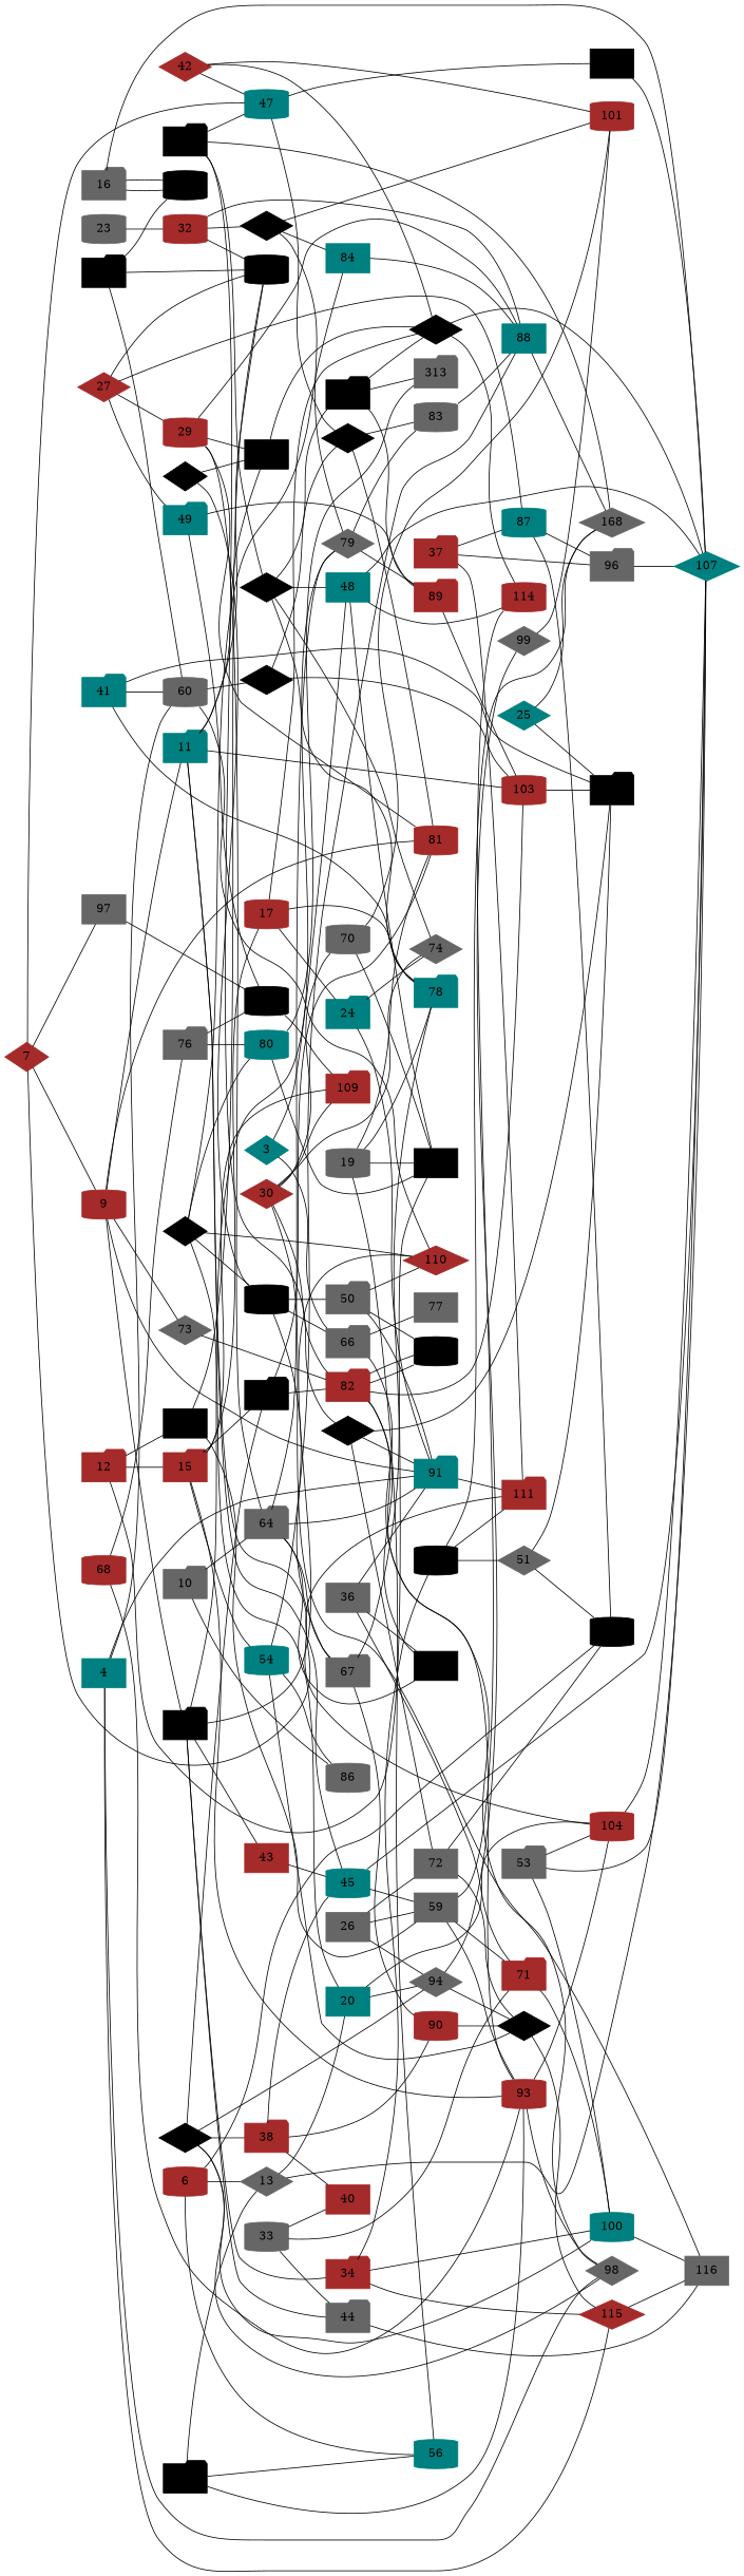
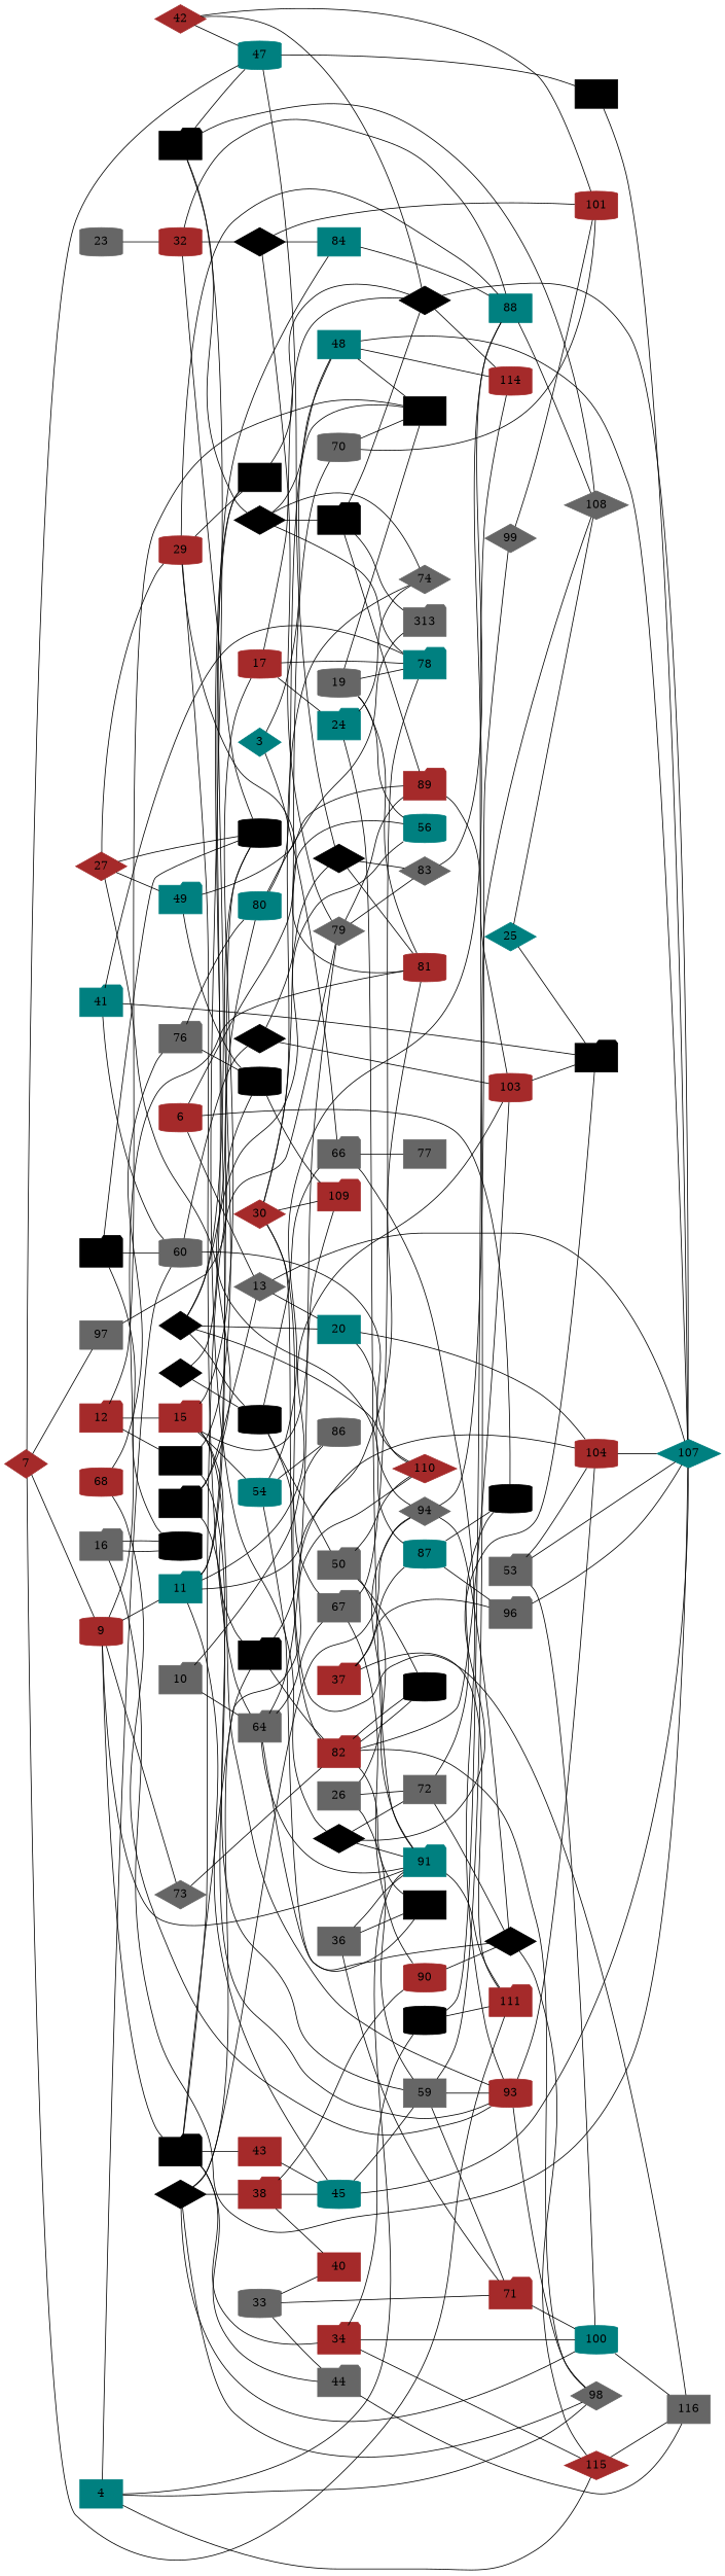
  graph {
    rankdir=LR
    node [color=gray40 shape=folder style=filled]
    1 [color=black]
    55 [color=black shape=cylinder]
    60 [shape=cylinder]
    69 [color=black shape=cylinder]
    110 [color=brown shape=diamond]
    63 [color=black shape=diamond]
    2 [color=black shape=diamond]
    18 [color=black shape=cylinder]
    46 [color=black shape=box]
    66
    50
    67
    58 [color=black shape=diamond]
    3 [color=teal shape=diamond]
    48 [color=teal shape=box]
    105 [color=black shape=box]
    107 [color=teal shape=diamond]
    114 [color=brown shape=cylinder]
    93 [color=brown shape=cylinder]
    77 [shape=box]
    4 [color=teal shape=box]
    91 [color=teal]
    98 [shape=diamond]
    115 [color=brown shape=diamond]
    111 [color=brown]
    116 [shape=box]
    5 [color=black shape=diamond]
    20 [color=teal shape=box]
    80 [color=teal shape=cylinder]
    84 [color=teal shape=box]
    104 [color=brown shape=cylinder]
    94 [shape=diamond]
    n33 [label=313]
    88 [color=teal shape=box]
    6 [color=brown shape=cylinder]
    13 [shape=diamond]
    56 [color=teal shape=cylinder]
    92 [color=black shape=cylinder]
    7 [color=brown shape=diamond]
    9 [color=brown shape=cylinder]
    47 [color=teal shape=cylinder]
    97 [shape=box]
    11 [color=teal]
    31 [color=black]
    73 [shape=diamond]
    81 [color=brown shape=cylinder]
    65 [color=black shape=diamond]
    57 [color=black shape=box]
    102 [color=black shape=cylinder]
    8 [color=black]
    45 [color=teal shape=cylinder]
    103 [color=brown shape=cylinder]
    44
    34 [color=brown]
    43 [color=brown shape=box]
    79 [shape=diamond]
    82 [color=brown]
    10
    64
    86 [shape=cylinder]
    85 [color=black shape=box]
    59 [shape=box]
    112 [color=black]
    12 [color=brown]
    15 [color=brown]
    22 [color=black shape=box]
    17 [color=brown shape=cylinder]
    54 [color=teal shape=cylinder]
    75 [color=black]
    109 [color=brown]
    14 [color=black]
    35 [color=black shape=diamond]
    61 [color=black shape=diamond]
-   108 [shape=diamond label=168]
+   108 [shape=diamond]
    78 [color=teal]
    74 [shape=diamond]
    52 [color=black]
    72 [shape=box]
    24 [color=teal]
    95 [color=black shape=diamond]
    16
    106 [color=black shape=cylinder]
    90 [color=brown shape=cylinder]
    19 [shape=cylinder]
    99 [shape=diamond]
-   83 [shape=cylinder]
+   83 [shape=diamond]
    71 [color=brown]
    23 [shape=cylinder]
    32 [color=brown shape=cylinder]
    62 [color=black shape=diamond]
    25 [color=teal shape=diamond]
    26 [shape=box]
    27 [color=brown shape=diamond]
    29 [color=brown shape=cylinder]
    49 [color=teal]
    87 [color=teal shape=cylinder]
    89 [color=brown]
    96
    28 [color=black shape=diamond]
    38 [color=brown]
    100 [color=teal shape=cylinder]
    40 [color=brown shape=box]
    30 [color=brown shape=diamond]
    70 [shape=cylinder]
    101 [color=brown shape=cylinder]
    39 [color=black shape=cylinder]
    33 [shape=cylinder]
-   51 [shape=diamond]
    36 [shape=box]
    37 [color=brown]
    41 [color=teal]
    42 [color=brown shape=diamond]
    53
    68 [color=brown shape=cylinder]
    76
    1 -- 55
    1 -- 60
    1 -- 69
    60 -- 110
    60 -- 63
    63 -- 65
    63 -- 103
    2 -- 18
    2 -- 46
    18 -- 66
    18 -- 50
    18 -- 67
    46 -- 58
    66 -- 93
    66 -- 77
    50 -- 110
    50 -- 91
    50 -- 106
    67 -- 78
    67 -- 90
    58 -- 107
    58 -- 114
    3 -- 66
    3 -- 48
    48 -- 105
    48 -- 107
    48 -- 114
    93 -- 98
    93 -- 104
    4 -- 60
    4 -- 91
    4 -- 98
    4 -- 115
    91 -- 111
    115 -- 116
    5 -- 110
    5 -- 18
    5 -- 20
    5 -- 80
    5 -- 84
    20 -- 104
    20 -- 94
    80 -- 105
    80 -- n33
    84 -- 88
    104 -- 107
    94 -- 95
    94 -- 99
    88 -- 108
    6 -- 13
    6 -- 56
    6 -- 92
    13 -- 107
    13 -- 20
    7 -- 111
    7 -- 9
    7 -- 47
    7 -- 97
    9 -- 91
    9 -- 11
    9 -- 31
    9 -- 73
    9 -- 81
    47 -- 65
    47 -- 57
    97 -- 102
    11 -- 55
    11 -- 46
    11 -- 104
    11 -- 45
    11 -- 103
    31 -- 110
    31 -- 44
    31 -- 34
    31 -- 43
    31 -- 79
    73 -- 82
    65 -- 81
    65 -- 83
    57 -- 107
    102 -- 109
    8 -- 93
    8 -- 13
    8 -- 56
    45 -- 107
    45 -- 59
    103 -- 112
    44 -- 116
    34 -- 115
    34 -- 100
    34 -- 39
    43 -- 45
    79 -- 83
    79 -- 89
    82 -- 98
    82 -- 103
    82 -- 85
    82 -- 106
    82 -- 106
    10 -- 64
    10 -- 86
    64 -- 67
    64 -- 91
    64 -- 79
    64 -- 85
    59 -- 114
    59 -- 93
    59 -- 71
    12 -- 105
    12 -- 15
    12 -- 22
    15 -- 93
    15 -- 17
    15 -- 54
    15 -- 75
    15 -- 109
    22 -- 55
    22 -- 59
    17 -- 58
    17 -- 78
    17 -- 24
    54 -- 88
    54 -- 86
    54 -- 95
    75 -- 81
    75 -- 82
    14 -- 47
    14 -- 35
    14 -- 61
    14 -- 108
    35 -- 48
    35 -- 78
    35 -- 74
    35 -- 52
    61 -- 91
    61 -- 112
    61 -- 72
    52 -- 58
    52 -- n33
    52 -- 89
    72 -- 92
    72 -- 95
    24 -- 91
    24 -- 74
    95 -- 115
    16 -- 69
    16 -- 69
    16 -- 107
    90 -- 95
    19 -- 105
    19 -- 56
    19 -- 81
    19 -- 78
    99 -- 101
    83 -- 88
    71 -- 100
    23 -- 32
    32 -- 55
    32 -- 88
    32 -- 62
    62 -- 84
    62 -- 79
    62 -- 101
    25 -- 112
    25 -- 108
    26 -- 94
    26 -- 59
    26 -- 72
    27 -- 55
    27 -- 29
    27 -- 49
    27 -- 87
    29 -- 46
    29 -- 88
    29 -- 81
    29 -- 64
    49 -- 102
    49 -- 89
    87 -- 92
    87 -- 96
    89 -- 103
    96 -- 107
    28 -- 98
    28 -- 94
    28 -- 75
    28 -- 38
    28 -- 100
    38 -- 45
    38 -- 90
    38 -- 40
    100 -- 116
    30 -- 116
    30 -- 82
    30 -- 109
    30 -- 74
    30 -- 70
    70 -- 105
    70 -- 101
    39 -- 111
    39 -- 108
-   39 -- 51
    33 -- 44
    33 -- 71
    33 -- 40
-   51 -- 92
-   51 -- 112
    36 -- 91
    36 -- 85
    36 -- 71
    37 -- 111
    37 -- 87
    37 -- 96
    41 -- 60
    41 -- 112
    41 -- 78
    42 -- 58
    42 -- 47
    42 -- 101
    53 -- 107
    53 -- 104
    53 -- 100
    68 -- 93
    68 -- 76
    76 -- 80
    76 -- 102
  }
